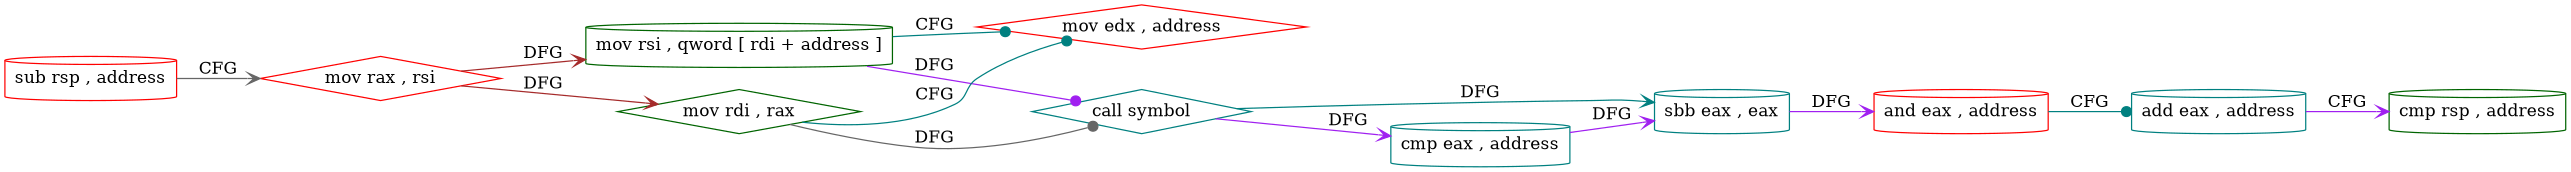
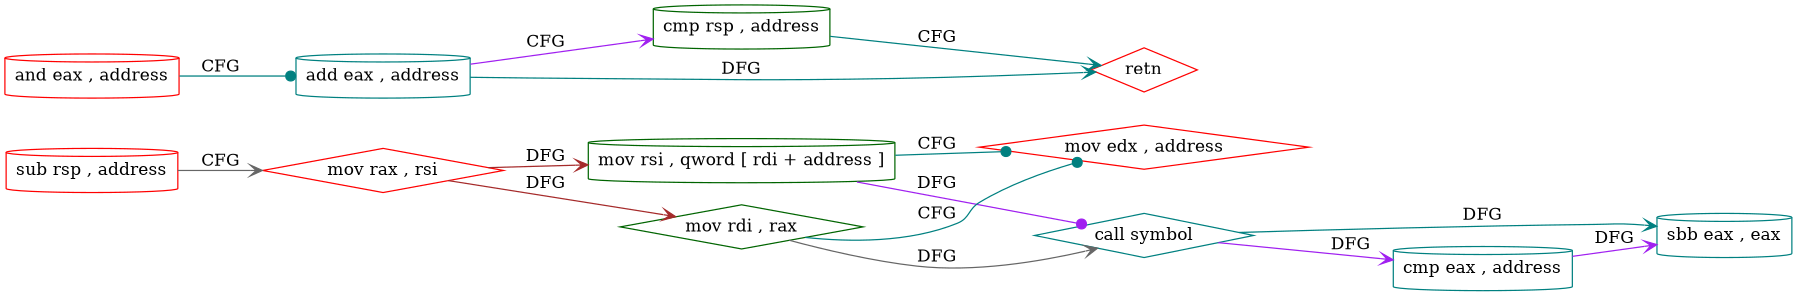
  digraph {
    rankdir=LR
    node [color=red shape=cylinder]
    edge [arrowhead=vee color=teal]
    n1 [label="sub rsp , address"]
    n2 [label="mov rax , rsi" shape=diamond]
    n3 [color=darkgreen label="mov rsi , qword [ rdi + address ]"]
    n4 [color=darkgreen label="mov rdi , rax" shape=diamond]
    n5 [label="mov edx , address" shape=diamond]
    n6 [color=teal label="call symbol" shape=diamond]
    n7 [color=teal label="cmp eax , address"]
    n8 [color=teal label="sbb eax , eax"]
    n9 [label="and eax , address"]
    n10 [color=teal label="add eax , address"]
    n11 [color=darkgreen label="cmp rsp , address"]
+   n12 [label=retn shape=diamond]
    n1 -> n2 [color=gray40 label=CFG]
    n2 -> n3 [color=brown label=DFG]
    n2 -> n4 [color=brown label=DFG]
    n3 -> n5 [arrowhead=dot label=CFG]
    n3 -> n6 [arrowhead=dot color=purple label=DFG]
    n4 -> n5 [arrowhead=dot label=CFG]
-   n4 -> n6 [arrowhead=dot color=gray40 label=DFG]
+   n4 -> n6 [color=gray40 label=DFG]
    n6 -> n7 [color=purple label=DFG]
    n6 -> n8 [label=DFG]
    n7 -> n8 [color=purple label=DFG]
-   n8 -> n9 [color=purple label=DFG]
    n9 -> n10 [arrowhead=dot label=CFG]
    n10 -> n11 [color=purple label=CFG]
+   n10 -> n12 [label=DFG]
+   n11 -> n12 [label=CFG]
  }
